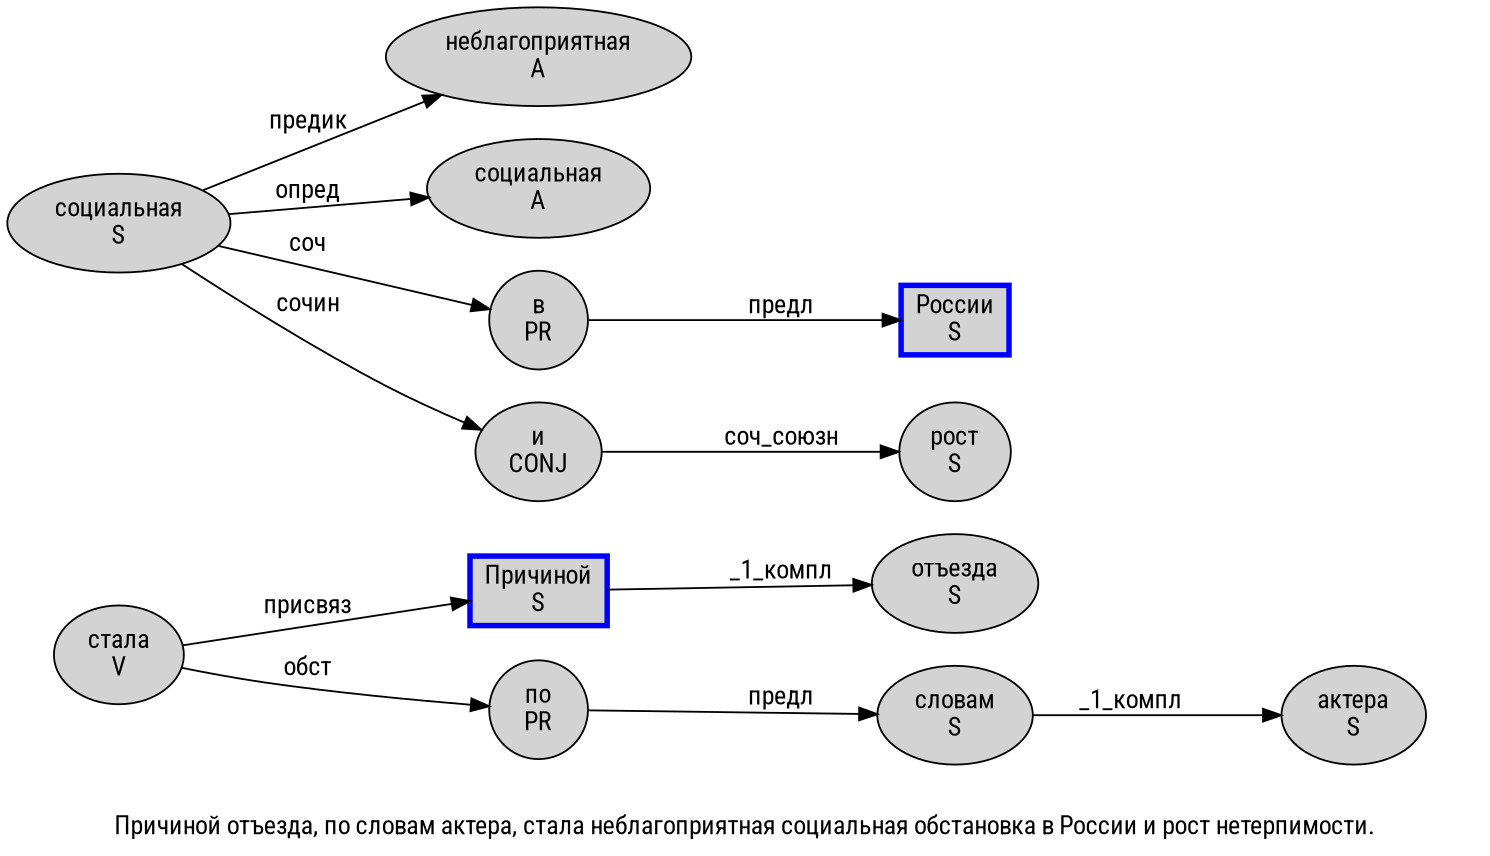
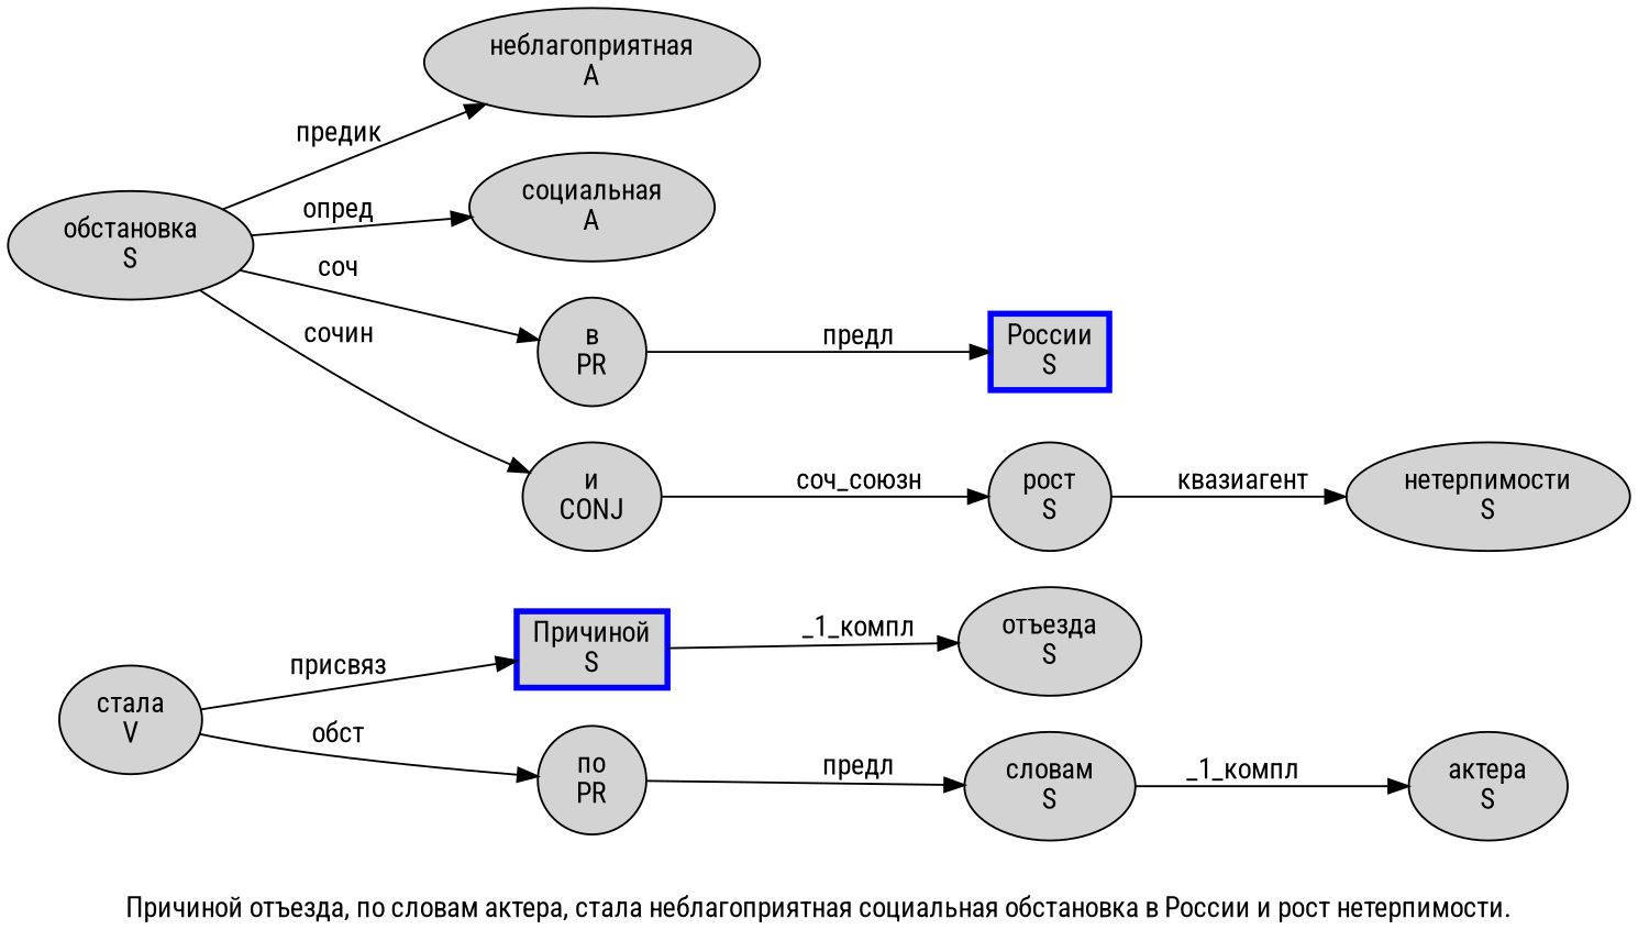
  digraph {
    fontname="Roboto Condensed"
    label="Причиной отъезда, по словам актера, стала неблагоприятная социальная обстановка в России и рост нетерпимости."
    rankdir=LR
    node [fillcolor=lightgray fontname="Roboto Condensed" penwidth=1 shape=ellipse style=filled]
    edge [fontname="Roboto Condensed"]
    n1 [color=blue label="Причиной\nS" penwidth=3 shape=box]
    n2 [label="отъезда\nS"]
    n3 [label="по\nPR"]
    n4 [label="словам\nS"]
    n5 [label="актера\nS"]
    n6 [label="стала\nV"]
-   n7 [label="социальная\nS"]
+   n7 [label="обстановка\nS"]
    n8 [label="неблагоприятная\nA"]
    n9 [label="социальная\nA"]
    n10 [label="в\nPR"]
    n11 [label="и\nCONJ"]
    n12 [color=blue label="России\nS" penwidth=3 shape=box]
    n13 [label="рост\nS"]
+   n14 [label="нетерпимости\nS"]
    n1 -> n2 [label="_1_компл"]
    n3 -> n4 [label="предл"]
    n4 -> n5 [label="_1_компл"]
    n6 -> n1 [label="присвяз"]
    n6 -> n3 [label="обст"]
    n7 -> n8 [label="предик"]
    n7 -> n9 [label="опред"]
    n7 -> n10 [label="соч"]
    n7 -> n11 [label="сочин"]
    n10 -> n12 [label="предл"]
    n11 -> n13 [label="соч_союзн"]
+   n13 -> n14 [label="квазиагент"]
  }
